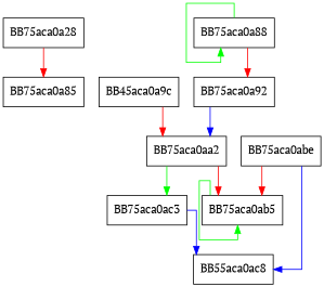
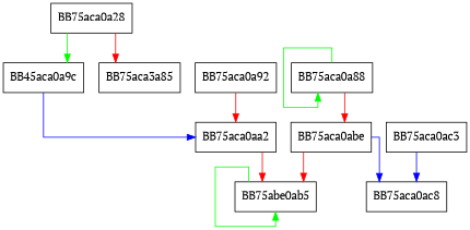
  digraph {
    fontname="PT Serif"
    splines=ortho
    node [fontname="PT Serif" shape=box]
    edge [color=green fontname="PT Serif"]
    n1 [label=BB75aca0a28]
    n2 [label=BB45aca0a9c]
-   BB75aca0a85
+   BB75aca0a85 [label=BB75aca3a85]
    BB75aca0aa2
    BB75aca0ac3
-   BB75aca0ab5
+   BB75aca0ab5 [label=BB75abe0ab5]
    BB75aca0a88
    BB75aca0a92
-   BB75aca0ac8 [label=BB55aca0ac8]
+   BB75aca0ac8
    BB75aca0abe
+   n1 -> n2
    n1 -> BB75aca0a85 [color=red]
-   n2 -> BB75aca0aa2 [color=red]
-   BB75aca0aa2 -> BB75aca0ac3
+   n2 -> BB75aca0aa2 [color=blue]
    BB75aca0aa2 -> BB75aca0ab5 [color=red]
    BB75aca0ac3 -> BB75aca0ac8 [color=blue]
    BB75aca0ab5 -> BB75aca0ab5
    BB75aca0a88 -> BB75aca0a88
-   BB75aca0a88 -> BB75aca0a92 [color=red]
-   BB75aca0a92 -> BB75aca0aa2 [color=blue]
+   BB75aca0a88 -> BB75aca0abe [color=red]
+   BB75aca0a92 -> BB75aca0aa2 [color=red]
    BB75aca0abe -> BB75aca0ab5 [color=red]
    BB75aca0abe -> BB75aca0ac8 [color=blue]
  }
